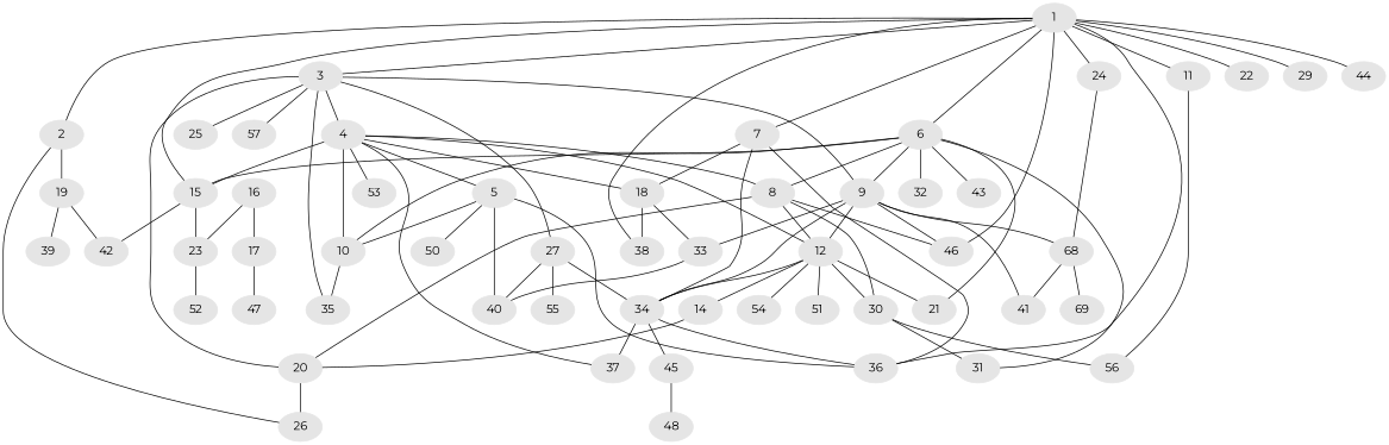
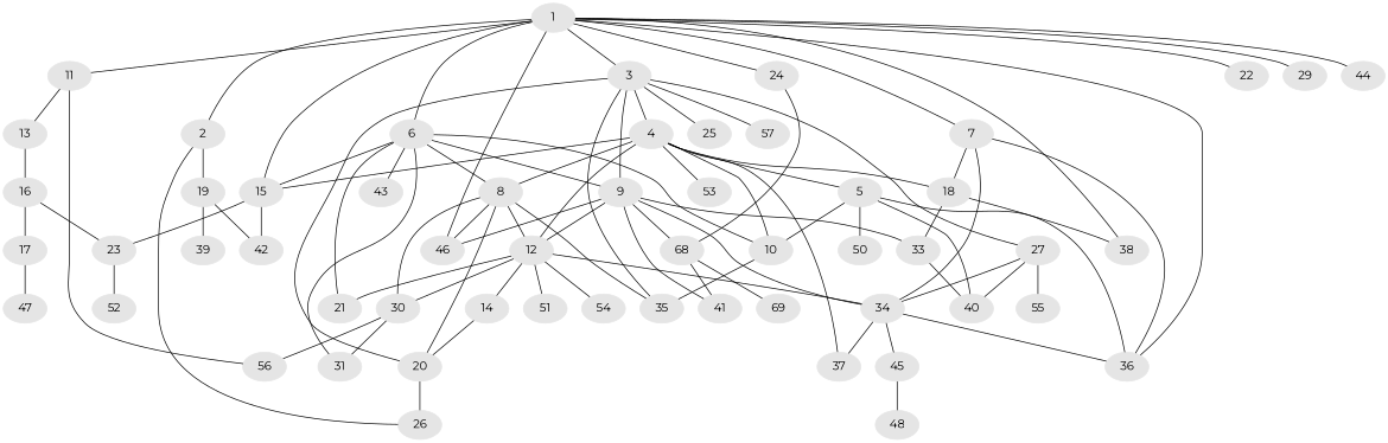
  graph {
    fontname=Montserrat
    node [color=gray90 fontname=Montserrat style=filled]
    edge [fontname=Montserrat weight=1.0]
    1
    2
    3
    6
    7
    11
    15
    22
    24
    29
    36
    38
    44
    46
    19
    26
    4
    9
    20
    25
    27
    35
    57
    8
    10
    21
    31
-   32
    43
    18
    34
+   13
    56
    23
    42
    n36 [label=68]
    39
    5
    12
    37
    53
    33
    41
    40
    55
    50
    30
    14
    51
    54
    45
    n52 [label=69]
    16
    17
    52
    47
    48
    1 -- 2
    1 -- 3
    1 -- 6
    1 -- 7
    1 -- 11
    1 -- 15
    1 -- 22
    1 -- 24
    1 -- 29
    1 -- 36
    1 -- 38
    1 -- 44
    1 -- 46 [weight=4.0]
    2 -- 19
    2 -- 26
    3 -- 4
    3 -- 9
    3 -- 20
    3 -- 25
    3 -- 27
    3 -- 35
    3 -- 57
    6 -- 15
    6 -- 9
    6 -- 8
    6 -- 10
    6 -- 21
    6 -- 31
-   6 -- 32
    6 -- 43
    7 -- 36
    7 -- 18
    7 -- 34
+   11 -- 13
    11 -- 56
    15 -- 23
    15 -- 42
    24 -- n36
    19 -- 42
    19 -- 39
    4 -- 15 [weight=8.0]
    4 -- 8
    4 -- 10 [weight=2.0]
    4 -- 18 [weight=3.0]
    4 -- 5 [weight=2.0]
    4 -- 12
    4 -- 37
    4 -- 53
    9 -- 46
    9 -- 34
    9 -- n36
    9 -- 12
    9 -- 33
    9 -- 41
    20 -- 26 [weight=2.0]
    27 -- 34
    27 -- 40 [weight=2.0]
    27 -- 55
    8 -- 46
    8 -- 20
+   8 -- 35
    8 -- 12
    8 -- 30 [weight=6.0]
    10 -- 35
    18 -- 38 [weight=2.0]
    18 -- 33
    34 -- 36
    34 -- 37 [weight=2.0]
    34 -- 45
+   13 -- 16
    23 -- 52
    n36 -- 41
    n36 -- n52
    5 -- 36
    5 -- 10
    5 -- 40
    5 -- 50
    12 -- 21
    12 -- 34
    12 -- 30
    12 -- 14
    12 -- 51
    12 -- 54
    33 -- 40
    30 -- 31
    30 -- 56
    14 -- 20
    45 -- 48
    16 -- 23
    16 -- 17
    17 -- 47
  }
